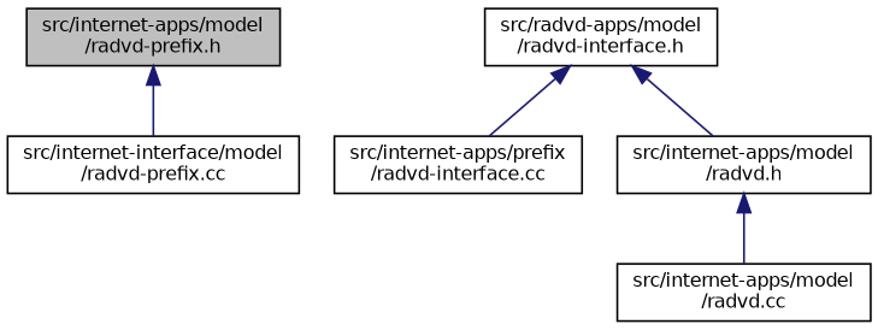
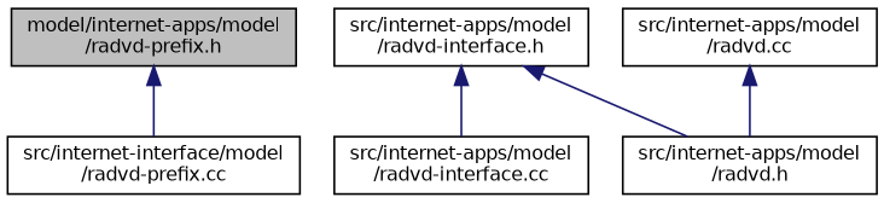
  digraph {
    node [color=black fillcolor=white fontname=Helvetica fontsize=10 shape=record style=filled]
    edge [color=midnightblue dir=back fontname=Helvetica fontsize=10 labelfontname=Helvetica labelfontsize=10 style=solid]
-   n1 [fillcolor=grey75 fontcolor=black height=0.2 label="src/internet-apps/model\l/radvd-prefix.h" width=0.4]
+   n1 [fillcolor=grey75 fontcolor=black height=0.2 label="model/internet-apps/model\l/radvd-prefix.h" width=0.4]
    n2 [height=0.2 label="src/internet-interface/model\l/radvd-prefix.cc" width=0.4]
-   n3 [height=0.2 label="src/radvd-apps/model\l/radvd-interface.h" width=0.4]
-   n4 [height=0.2 label="src/internet-apps/prefix\l/radvd-interface.cc" width=0.4]
+   n3 [height=0.2 label="src/internet-apps/model\l/radvd-interface.h" width=0.4]
+   n4 [height=0.2 label="src/internet-apps/model\l/radvd-interface.cc" width=0.4]
    n5 [height=0.2 label="src/internet-apps/model\l/radvd.h" width=0.4]
    n6 [height=0.2 label="src/internet-apps/model\l/radvd.cc" width=0.4]
    n1 -> n2
    n3 -> n4
    n3 -> n5
-   n5 -> n6
+   n6 -> n5
  }
